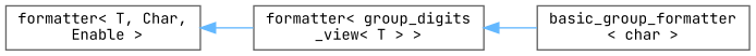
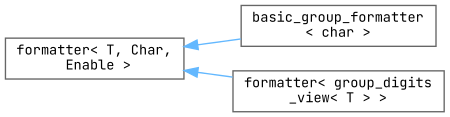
  digraph {
    fontname="JetBrains Mono"
    rankdir=LR
    node [color=grey40 fillcolor=white fontname="JetBrains Mono" fontsize=10 shape=box style=filled]
    edge [color=steelblue1 dir=back fontname="JetBrains Mono" fontsize=10 labelfontname=Helvetica labelfontsize=10 style=solid]
    n1 [height=0.2 label="formatter\< T, Char,\l Enable \>" width=0.4]
    n2 [height=0.2 label="basic_group_formatter\l\< char \>" width=0.4]
    n3 [height=0.2 label="formatter\< group_digits\l_view\< T \> \>" width=0.4]
-   n3 -> n2
+   n1 -> n2
    n1 -> n3
  }
